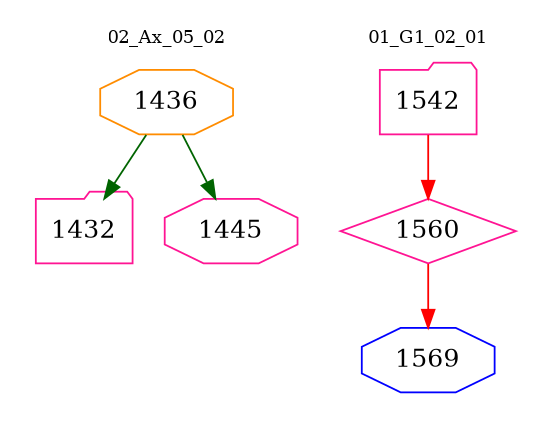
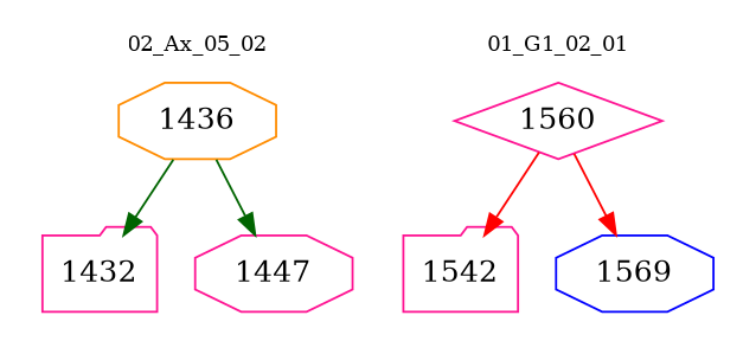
  digraph {
    node [color=deeppink shape=octagon]
    edge [color=darkgreen]
    n1 [color=darkorange label=1436]
    n2 [label=1432 shape=folder]
-   n3 [label=1445]
+   n3 [label=1447]
    n4 [label=1560 shape=diamond]
    n5 [label=1542 shape=folder]
    n6 [color=blue label=1569]
    subgraph cluster_1 {
      color=white
      fontsize=10
      label="02_Ax_05_02"
      n1
      n2
      n3
    }
    subgraph cluster_2 {
      color=white
      fontsize=10
      label="01_G1_02_01"
      n4
      n5
      n6
    }
    n1 -> n2
    n1 -> n3
-   n5 -> n4 [color=red]
+   n4 -> n5 [color=red]
    n4 -> n6 [color=red]
  }
